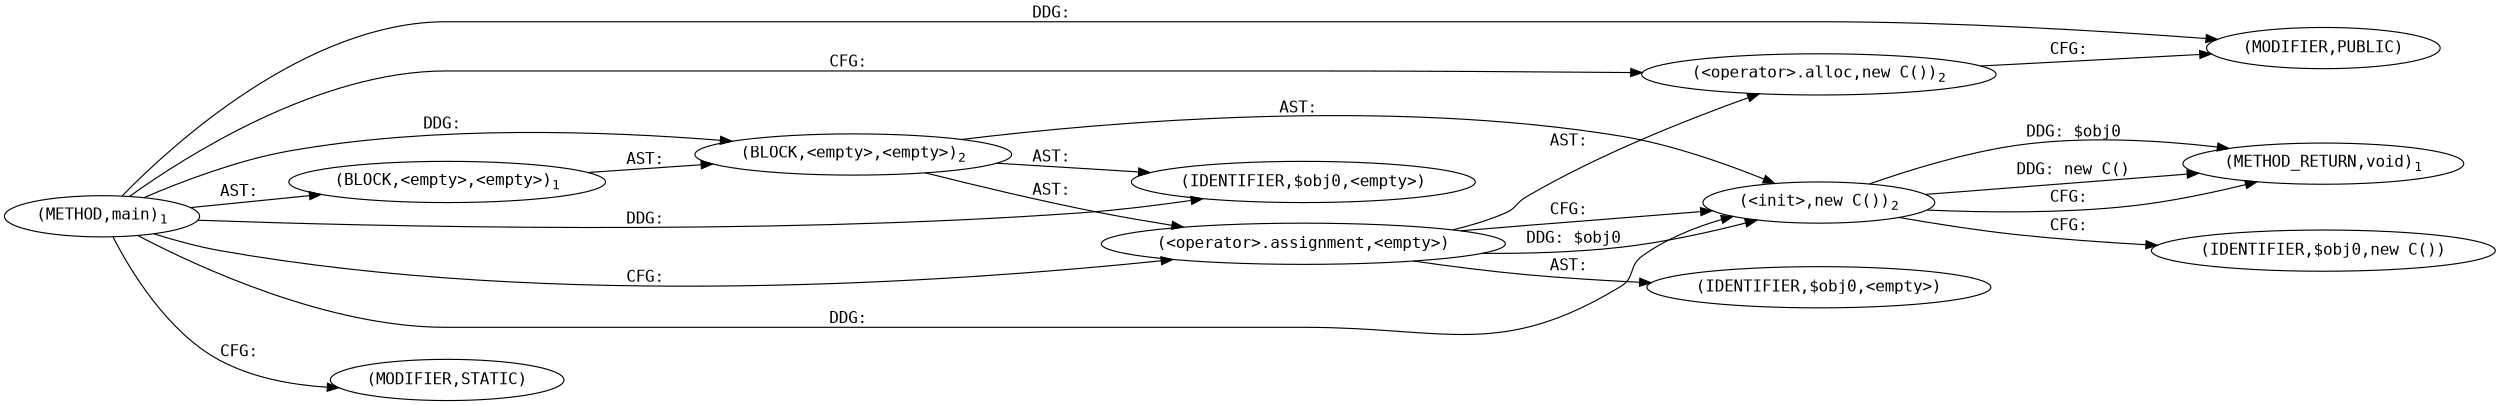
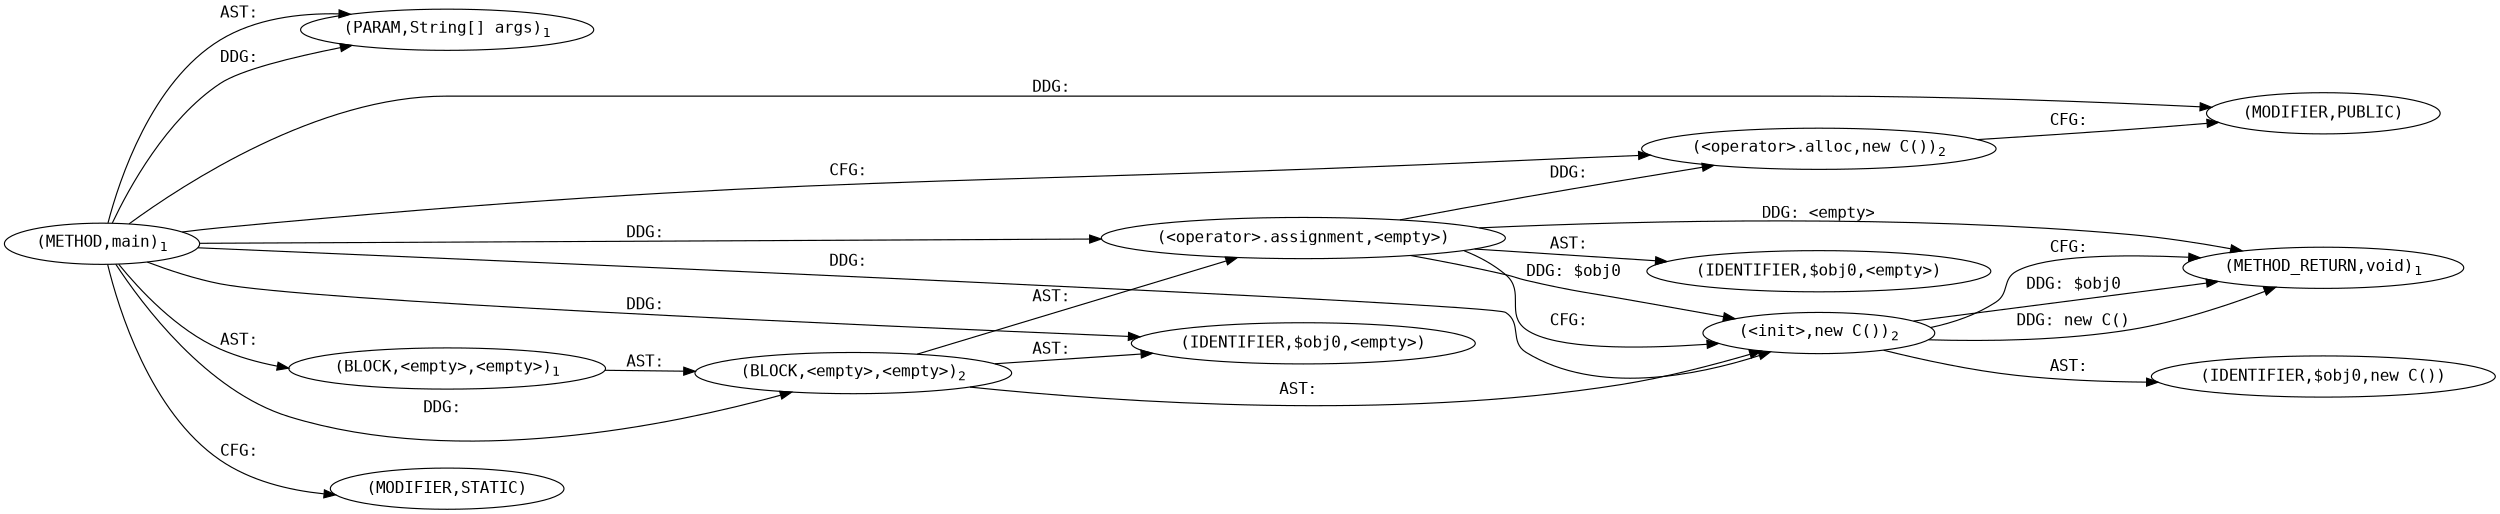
  digraph {
    fontname="DejaVu Sans Mono"
    rankdir=LR
    node [fontname="DejaVu Sans Mono"]
    edge [fontname="DejaVu Sans Mono"]
    n1 [label=<(METHOD,main)<SUB>1</SUB>>]
+   n2 [label=<(PARAM,String[] args)<SUB>1</SUB>>]
    n3 [label=<(BLOCK,&lt;empty&gt;,&lt;empty&gt;)<SUB>1</SUB>>]
    n4 [label=<(BLOCK,&lt;empty&gt;,&lt;empty&gt;)<SUB>2</SUB>>]
    n5 [label=<(&lt;operator&gt;.assignment,&lt;empty&gt;)>]
    n6 [label=<(&lt;operator&gt;.alloc,new C())<SUB>2</SUB>>]
    n7 [label=<(&lt;init&gt;,new C())<SUB>2</SUB>>]
    n8 [label=<(IDENTIFIER,$obj0,&lt;empty&gt;)>]
    n9 [label=<(MODIFIER,PUBLIC)>]
    n10 [label=<(MODIFIER,STATIC)>]
    n11 [label=<(METHOD_RETURN,void)<SUB>1</SUB>>]
    n12 [label=<(IDENTIFIER,$obj0,&lt;empty&gt;)>]
    n13 [label=<(IDENTIFIER,$obj0,new C())>]
+   n1 -> n2 [label="AST: "]
+   n1 -> n2 [label="DDG: "]
    n1 -> n3 [label="AST: "]
    n1 -> n4 [label="DDG: "]
-   n1 -> n5 [label="CFG: "]
+   n1 -> n5 [label="DDG: "]
    n1 -> n6 [label="CFG: "]
    n1 -> n7 [label="DDG: "]
    n1 -> n8 [label="DDG: "]
    n1 -> n9 [label="DDG: "]
    n1 -> n10 [label="CFG: "]
    n3 -> n4 [label="AST: "]
    n4 -> n5 [label="AST: "]
    n4 -> n7 [label="AST: "]
    n4 -> n8 [label="AST: "]
-   n5 -> n6 [label="AST: "]
+   n5 -> n6 [label="DDG: "]
    n5 -> n7 [label="CFG: "]
    n5 -> n7 [label="DDG: $obj0"]
+   n5 -> n11 [label="DDG: &lt;empty&gt;"]
    n5 -> n12 [label="AST: "]
    n6 -> n9 [label="CFG: "]
    n7 -> n11 [label="CFG: "]
    n7 -> n11 [label="DDG: $obj0"]
    n7 -> n11 [label="DDG: new C()"]
-   n7 -> n13 [label="CFG: "]
+   n7 -> n13 [label="AST: "]
  }
